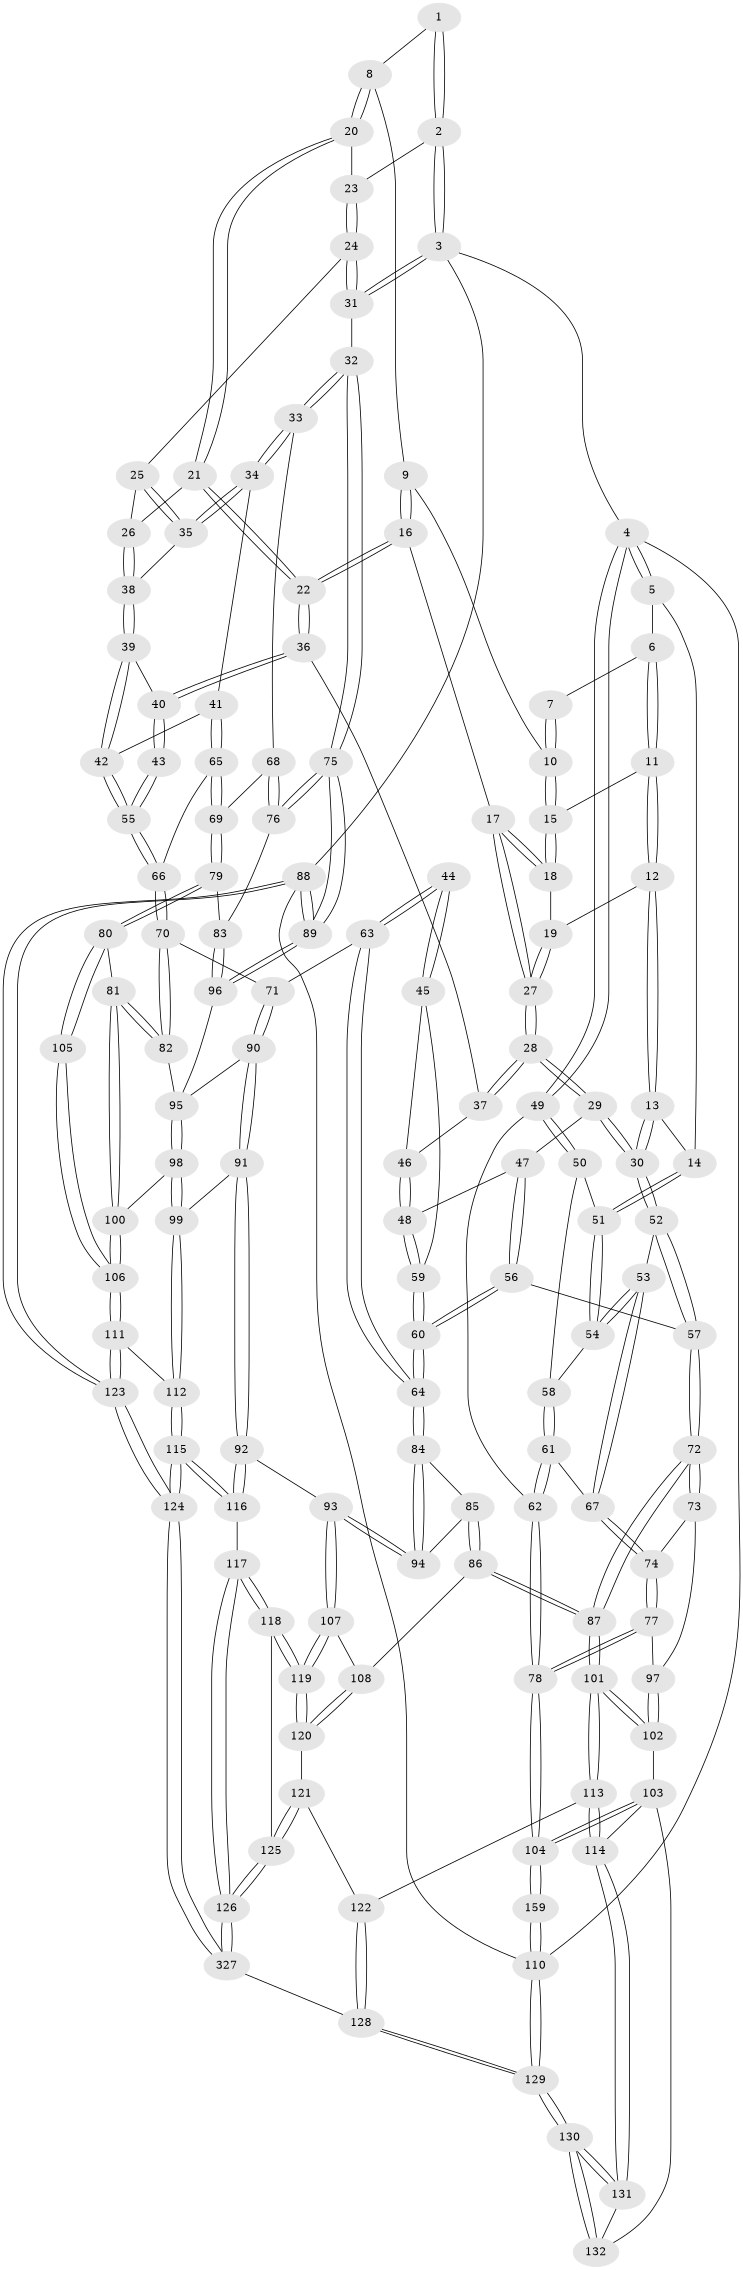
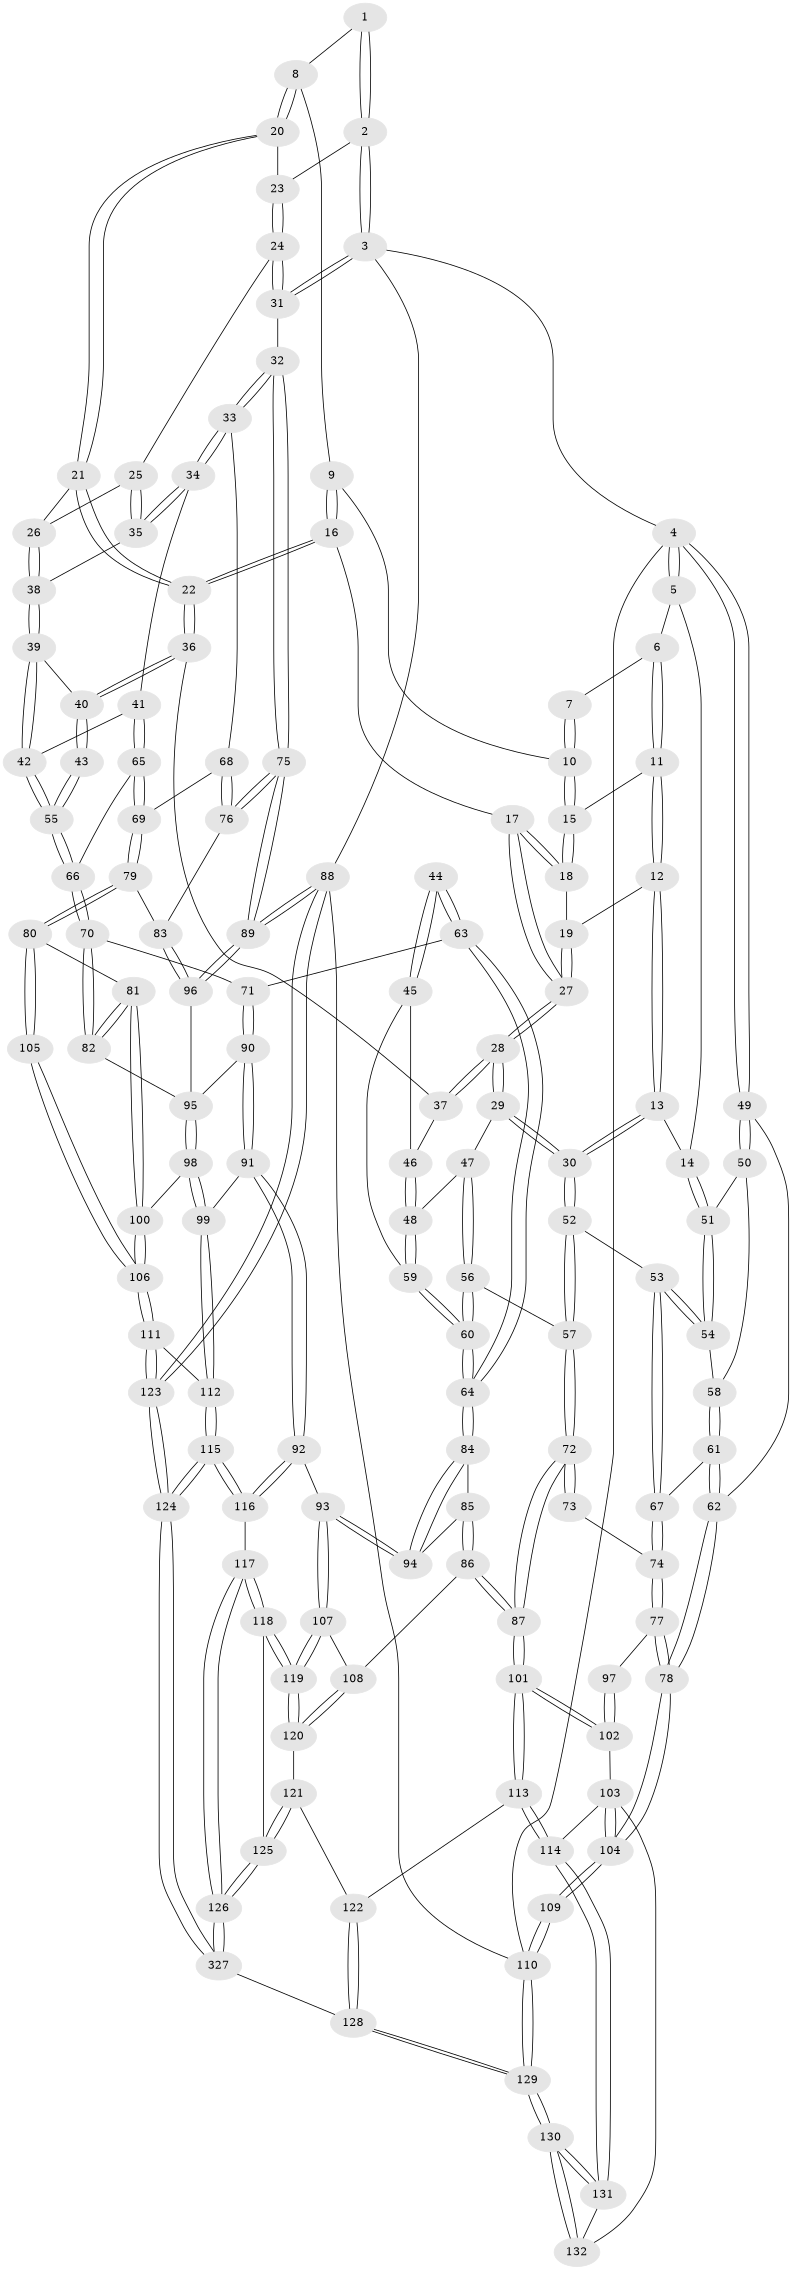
  graph {
    node [color=gray90 style=filled]
    1
    2
    8
    3
    23
    9
    20
    4
    31
    88
    24
    5
    49
    110
    32
    89
    123
    6
    14
    50
    62
    129
    7
    11
    51
    10
    15
    12
    16
    21
    17
    22
    18
    13
    19
    30
    27
    52
    54
    36
    28
    26
    38
    37
    40
    25
    35
    39
    29
    47
    46
    48
    56
    53
    57
    33
    75
    34
    68
    76
    41
    69
    42
    65
    43
    55
    66
    44
    45
    63
    59
    64
    71
    60
    58
    78
    61
    67
    72
    74
    70
    73
    87
    84
    104
    90
    85
    94
    79
    82
    77
    83
    80
    95
    91
    97
    101
    102
    96
-   109 [label=159]
+   109
    81
    105
    100
    106
    98
    86
    108
    120
    113
    124
    92
    99
    93
    116
    112
    107
    117
    119
    103
    115
    111
    114
    122
    132
    131
    121
    130
    128
    n129 [label=327]
    118
    126
    125
    1 -- 2
    1 -- 2
    1 -- 8
    2 -- 3
    2 -- 3
    2 -- 23
    8 -- 9
    8 -- 20
    8 -- 20
    3 -- 4
    3 -- 31
    3 -- 31
    3 -- 88
    23 -- 24
    23 -- 24
    9 -- 10
    9 -- 16
    9 -- 16
    20 -- 23
    20 -- 21
    20 -- 21
    4 -- 5
    4 -- 5
    4 -- 49
    4 -- 49
    4 -- 110
    31 -- 32
    88 -- 110
    88 -- 89
    88 -- 89
    88 -- 123
    88 -- 123
    24 -- 31
    24 -- 31
    24 -- 25
    5 -- 6
    5 -- 14
    49 -- 50
    49 -- 50
    49 -- 62
    110 -- 129
    110 -- 129
    32 -- 33
    32 -- 33
    32 -- 75
    32 -- 75
    89 -- 96
    89 -- 96
    123 -- 124
    123 -- 124
    6 -- 7
    6 -- 11
    6 -- 11
    14 -- 51
    14 -- 51
    50 -- 51
    50 -- 58
    62 -- 78
    62 -- 78
    129 -- 130
    129 -- 130
    7 -- 10
    7 -- 10
    11 -- 15
    11 -- 12
    11 -- 12
    51 -- 54
    51 -- 54
    10 -- 15
    10 -- 15
    15 -- 18
    15 -- 18
    12 -- 13
    12 -- 13
    12 -- 19
    16 -- 17
    16 -- 22
    16 -- 22
    21 -- 22
    21 -- 22
    21 -- 26
    17 -- 18
    17 -- 18
    17 -- 27
    17 -- 27
    22 -- 36
    22 -- 36
    18 -- 19
    13 -- 14
    13 -- 30
    13 -- 30
    19 -- 27
    19 -- 27
    30 -- 52
    30 -- 52
    27 -- 28
    27 -- 28
    52 -- 53
    52 -- 57
    52 -- 57
    54 -- 58
    36 -- 37
    36 -- 40
    36 -- 40
    28 -- 37
    28 -- 37
    28 -- 29
    28 -- 29
    26 -- 38
    26 -- 38
    38 -- 39
    38 -- 39
    37 -- 46
    40 -- 43
    40 -- 43
    25 -- 26
    25 -- 35
    25 -- 35
    35 -- 38
    39 -- 40
    39 -- 42
    39 -- 42
    29 -- 30
    29 -- 30
    29 -- 47
    47 -- 48
    47 -- 56
    47 -- 56
    46 -- 48
    46 -- 48
    48 -- 59
    48 -- 59
    56 -- 57
    56 -- 60
    56 -- 60
    53 -- 54
    53 -- 54
    53 -- 67
    53 -- 67
    57 -- 72
    57 -- 72
    33 -- 34
    33 -- 34
    33 -- 68
    75 -- 89
    75 -- 89
    75 -- 76
    75 -- 76
    34 -- 35
    34 -- 35
    34 -- 41
    68 -- 76
    68 -- 76
    68 -- 69
    76 -- 83
    41 -- 42
    41 -- 65
    41 -- 65
    69 -- 79
    69 -- 79
    42 -- 55
    42 -- 55
    65 -- 69
    65 -- 69
    65 -- 66
    43 -- 55
    43 -- 55
    55 -- 66
    55 -- 66
    66 -- 70
    66 -- 70
    44 -- 45
    44 -- 45
    44 -- 63
    44 -- 63
    45 -- 46
    45 -- 59
    63 -- 64
    63 -- 64
    63 -- 71
    59 -- 60
    59 -- 60
    64 -- 84
    64 -- 84
    71 -- 90
    71 -- 90
    60 -- 64
    60 -- 64
    58 -- 61
    58 -- 61
    78 -- 104
    78 -- 104
    61 -- 62
    61 -- 62
    61 -- 67
    67 -- 74
    67 -- 74
    72 -- 73
    72 -- 73
    72 -- 87
    72 -- 87
    74 -- 77
    74 -- 77
    70 -- 71
    70 -- 82
    70 -- 82
    73 -- 74
-   73 -- 97
    87 -- 101
    87 -- 101
    84 -- 85
    84 -- 94
    84 -- 94
    104 -- 109
    104 -- 109
    90 -- 95
    90 -- 91
    90 -- 91
    85 -- 94
    85 -- 86
    85 -- 86
    79 -- 83
    79 -- 80
    79 -- 80
    82 -- 95
    77 -- 78
    77 -- 78
    77 -- 97
    83 -- 96
    83 -- 96
    80 -- 81
    80 -- 105
    80 -- 105
    95 -- 98
    95 -- 98
    91 -- 92
    91 -- 92
    91 -- 99
    97 -- 102
    97 -- 102
    101 -- 102
    101 -- 102
    101 -- 113
    101 -- 113
    102 -- 103
    96 -- 95
    109 -- 110
    109 -- 110
    81 -- 82
    81 -- 82
    81 -- 100
    81 -- 100
    105 -- 106
    105 -- 106
    100 -- 106
    100 -- 106
    106 -- 111
    106 -- 111
    98 -- 100
    98 -- 99
    98 -- 99
    86 -- 87
    86 -- 87
    86 -- 108
    108 -- 120
    108 -- 120
    120 -- 121
    113 -- 114
    113 -- 114
    113 -- 122
    124 -- n129
    124 -- n129
    92 -- 93
    92 -- 116
    92 -- 116
    99 -- 112
    99 -- 112
    93 -- 94
    93 -- 94
    93 -- 107
    93 -- 107
    116 -- 117
    112 -- 115
    112 -- 115
    107 -- 108
    107 -- 119
    107 -- 119
    117 -- 118
    117 -- 118
    117 -- 126
    117 -- 126
    119 -- 120
    119 -- 120
    103 -- 104
    103 -- 104
    103 -- 114
    103 -- 132
    115 -- 124
    115 -- 124
    115 -- 116
    115 -- 116
    111 -- 123
    111 -- 123
    111 -- 112
    114 -- 131
    114 -- 131
    122 -- 128
    122 -- 128
    131 -- 132
    121 -- 122
    121 -- 125
    121 -- 125
    130 -- 132
    130 -- 132
    130 -- 131
    130 -- 131
    128 -- 129
    128 -- 129
    n129 -- 128
    118 -- 119
    118 -- 119
    118 -- 125
    126 -- n129
    126 -- n129
    125 -- 126
    125 -- 126
  }
